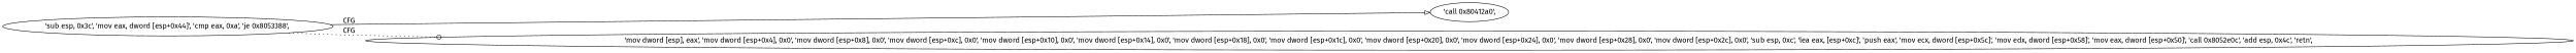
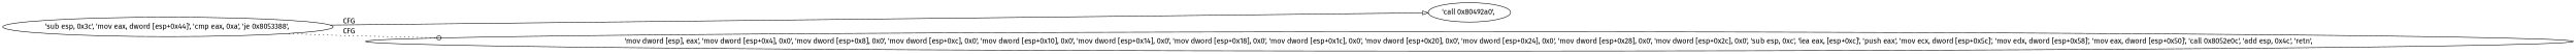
  digraph {
    rankdir=LR
    fontname="Fira Sans"
    node [fontname="Fira Sans"]
    edge [fontname="Fira Sans"]
    n1 [label="'sub esp, 0x3c', 'mov eax, dword [esp+0x44]', 'cmp eax, 0xa', 'je 0x8053388', "]
-   n2 [label="'call 0x80412a0',"]
+   n2 [label="'call 0x80492a0', "]
    n3 [label="'mov dword [esp], eax', 'mov dword [esp+0x4], 0x0', 'mov dword [esp+0x8], 0x0', 'mov dword [esp+0xc], 0x0', 'mov dword [esp+0x10], 0x0', 'mov dword [esp+0x14], 0x0', 'mov dword [esp+0x18], 0x0', 'mov dword [esp+0x1c], 0x0', 'mov dword [esp+0x20], 0x0', 'mov dword [esp+0x24], 0x0', 'mov dword [esp+0x28], 0x0', 'mov dword [esp+0x2c], 0x0', 'sub esp, 0xc', 'lea eax, [esp+0xc]', 'push eax', 'mov ecx, dword [esp+0x5c]', 'mov edx, dword [esp+0x58]', 'mov eax, dword [esp+0x50]', 'call 0x8052e0c', 'add esp, 0x4c', 'retn', "]
    n1 -> n2 [label=CFG style=solid arrowhead=onormal]
    n1 -> n3 [label=CFG style=dotted arrowhead=odot]
  }
